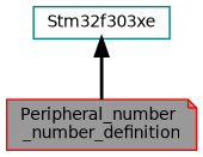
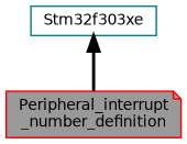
  digraph {
    rankdir=TB
    node [fontname=Helvetica fontsize=10 style=filled]
-   n1 [color=red fillcolor=grey60 fontcolor=black height=0.2 label="Peripheral_number\l_number_definition" shape=note width=0.4]
+   n1 [color=red fillcolor=grey60 fontcolor=black height=0.2 label="Peripheral_interrupt\l_number_definition" shape=note width=0.4]
    n2 [color=teal fillcolor=white height=0.2 label=Stm32f303xe shape=box width=0.4]
    n2 -> n1 [dir=back fontname=Helvetica fontsize=10 labelfontname=Helvetica labelfontsize=10 shape=plaintext style=bold]
  }
